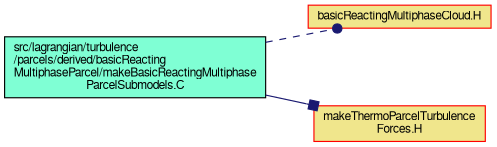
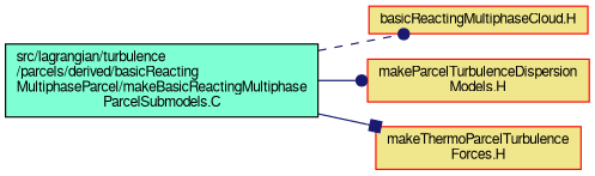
  digraph {
    rankdir=LR
    node [color=red fillcolor=khaki fontname=FreeSans fontsize=10 shape=record style=filled]
    edge [color=midnightblue fontname=FreeSans fontsize=10 labelfontname=FreeSans labelfontsize=10 style=solid arrowhead=dot]
    n1 [color=black fillcolor=aquamarine fontcolor=black height=0.2 label="src/lagrangian/turbulence\l/parcels/derived/basicReacting\lMultiphaseParcel/makeBasicReactingMultiphase\lParcelSubmodels.C" width=0.4]
    n2 [height=0.2 label="basicReactingMultiphaseCloud.H" width=0.4]
+   n3 [height=0.2 label="makeParcelTurbulenceDispersion\lModels.H" width=0.4]
    n4 [height=0.2 label="makeThermoParcelTurbulence\lForces.H" width=0.4]
    n1 -> n2 [style=dashed]
+   n1 -> n3
    n1 -> n4 [arrowhead=box]
  }
